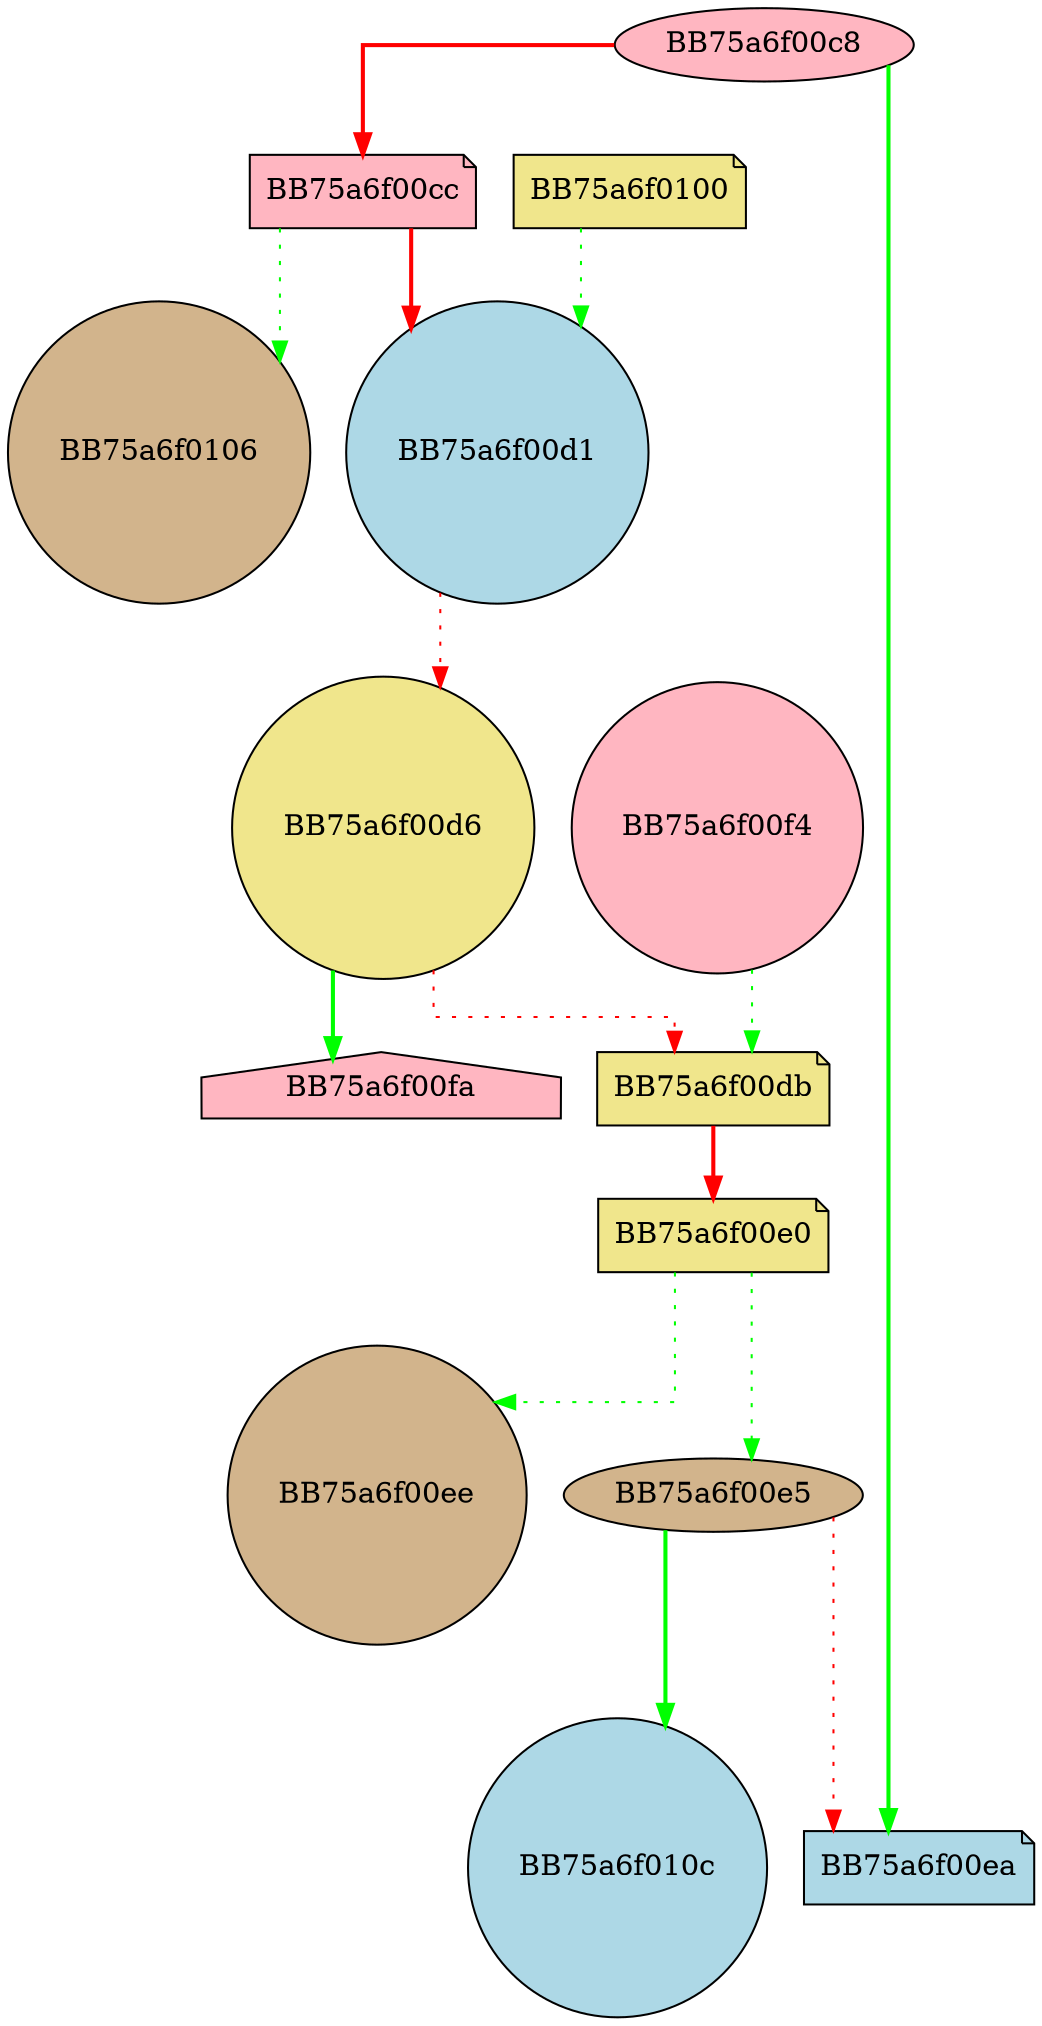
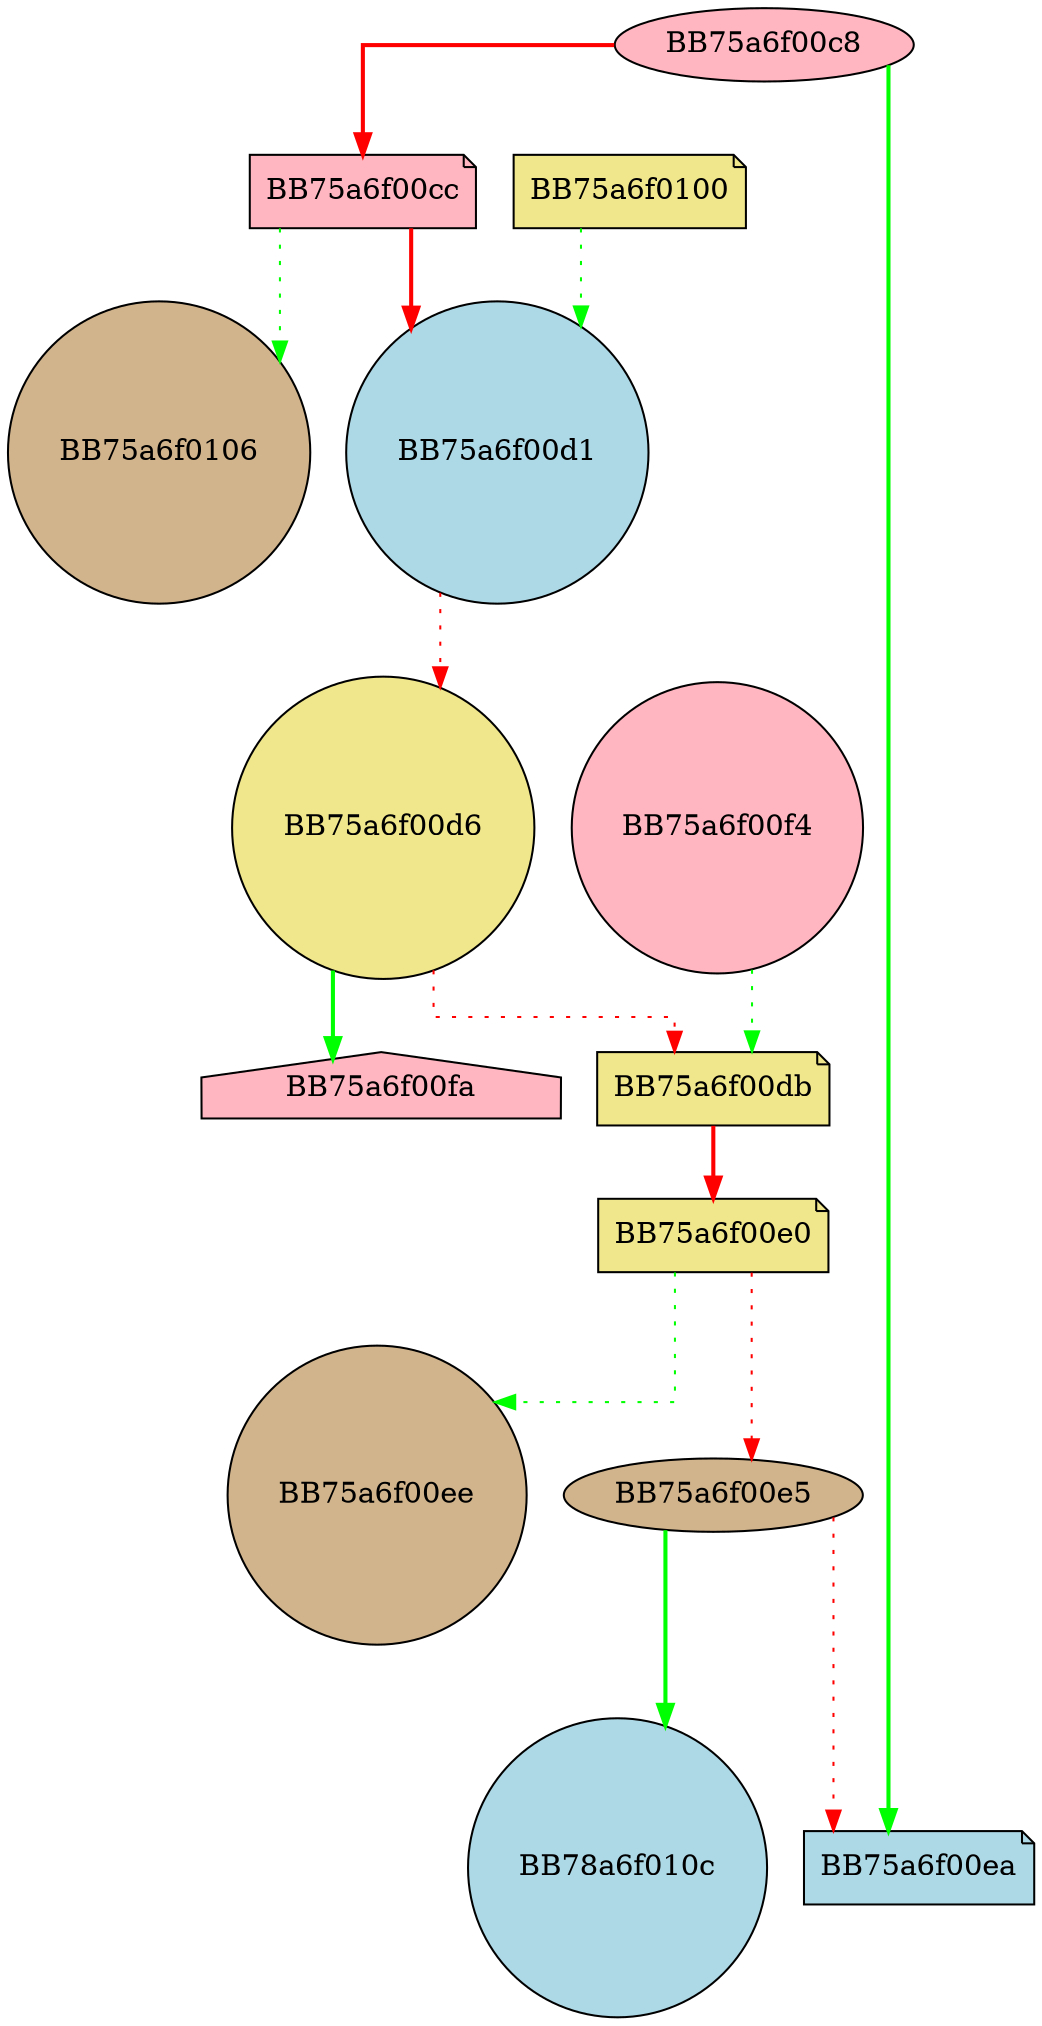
  digraph {
    splines=ortho
    node [fillcolor=lightpink shape=circle style=filled]
    edge [color=red style=dotted]
    BB75a6f00c8 [shape=ellipse]
    BB75a6f00cc [shape=note]
    BB75a6f00ea [fillcolor=lightblue shape=note]
-   BB75a6f010c [fillcolor=lightblue]
+   BB75a6f010c [fillcolor=lightblue label=BB78a6f010c]
    BB75a6f0106 [fillcolor=tan]
    BB75a6f00d1 [fillcolor=lightblue]
    BB75a6f00d6 [fillcolor=khaki]
    BB75a6f0100 [fillcolor=khaki shape=note]
    BB75a6f00fa [shape=house]
    BB75a6f00db [fillcolor=khaki shape=note]
    BB75a6f00e0 [fillcolor=khaki shape=note]
    BB75a6f00f4
    BB75a6f00ee [fillcolor=tan]
    BB75a6f00e5 [fillcolor=tan shape=ellipse]
    BB75a6f00c8 -> BB75a6f00cc [style=bold]
    BB75a6f00c8 -> BB75a6f00ea [color=green style=bold]
    BB75a6f00cc -> BB75a6f0106 [color=green]
    BB75a6f00cc -> BB75a6f00d1 [style=bold]
    BB75a6f00d1 -> BB75a6f00d6
    BB75a6f00d6 -> BB75a6f00fa [color=green style=bold]
    BB75a6f00d6 -> BB75a6f00db
    BB75a6f0100 -> BB75a6f00d1 [color=green]
    BB75a6f00db -> BB75a6f00e0 [style=bold]
    BB75a6f00e0 -> BB75a6f00ee [color=green]
-   BB75a6f00e0 -> BB75a6f00e5 [color=green]
+   BB75a6f00e0 -> BB75a6f00e5
    BB75a6f00f4 -> BB75a6f00db [color=green]
    BB75a6f00e5 -> BB75a6f00ea
    BB75a6f00e5 -> BB75a6f010c [color=green style=bold]
  }
